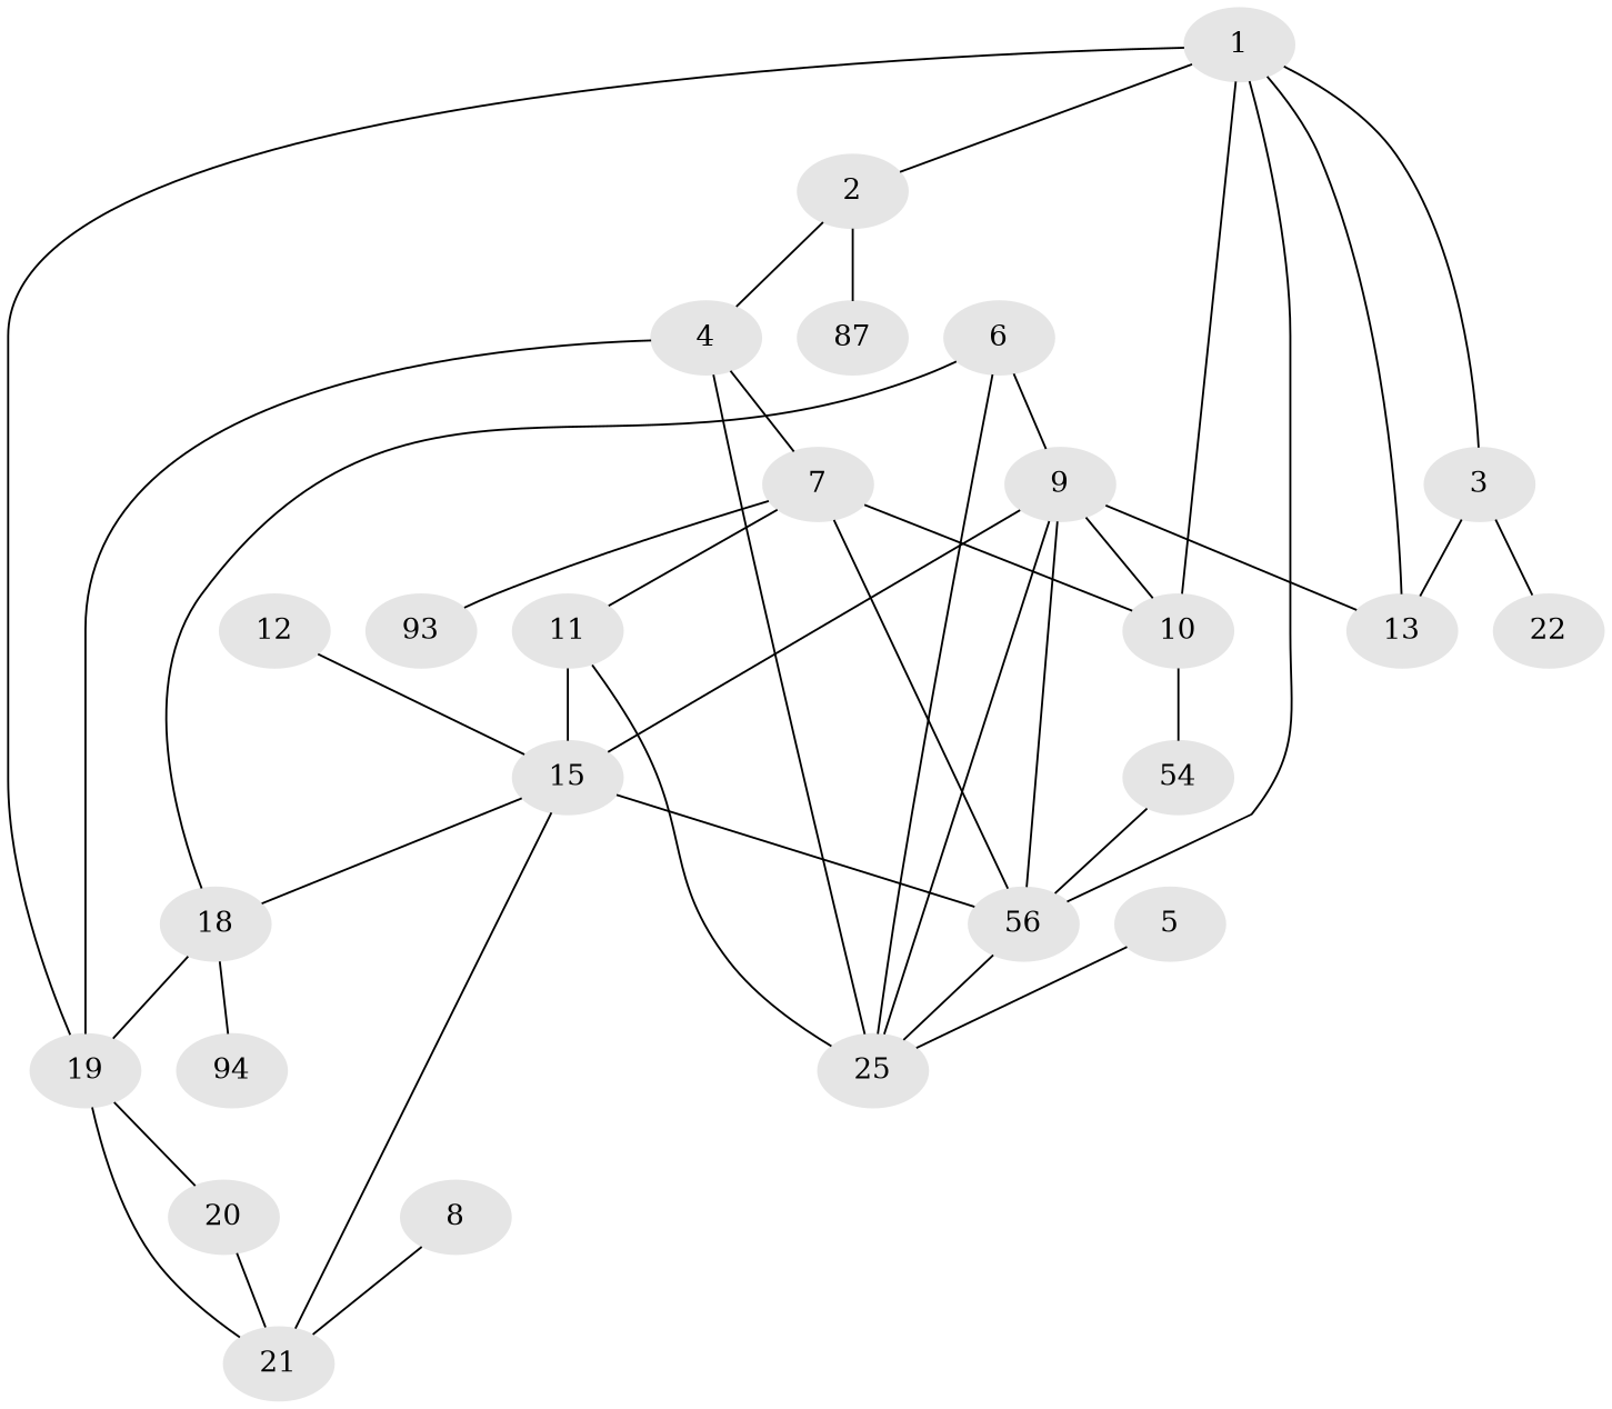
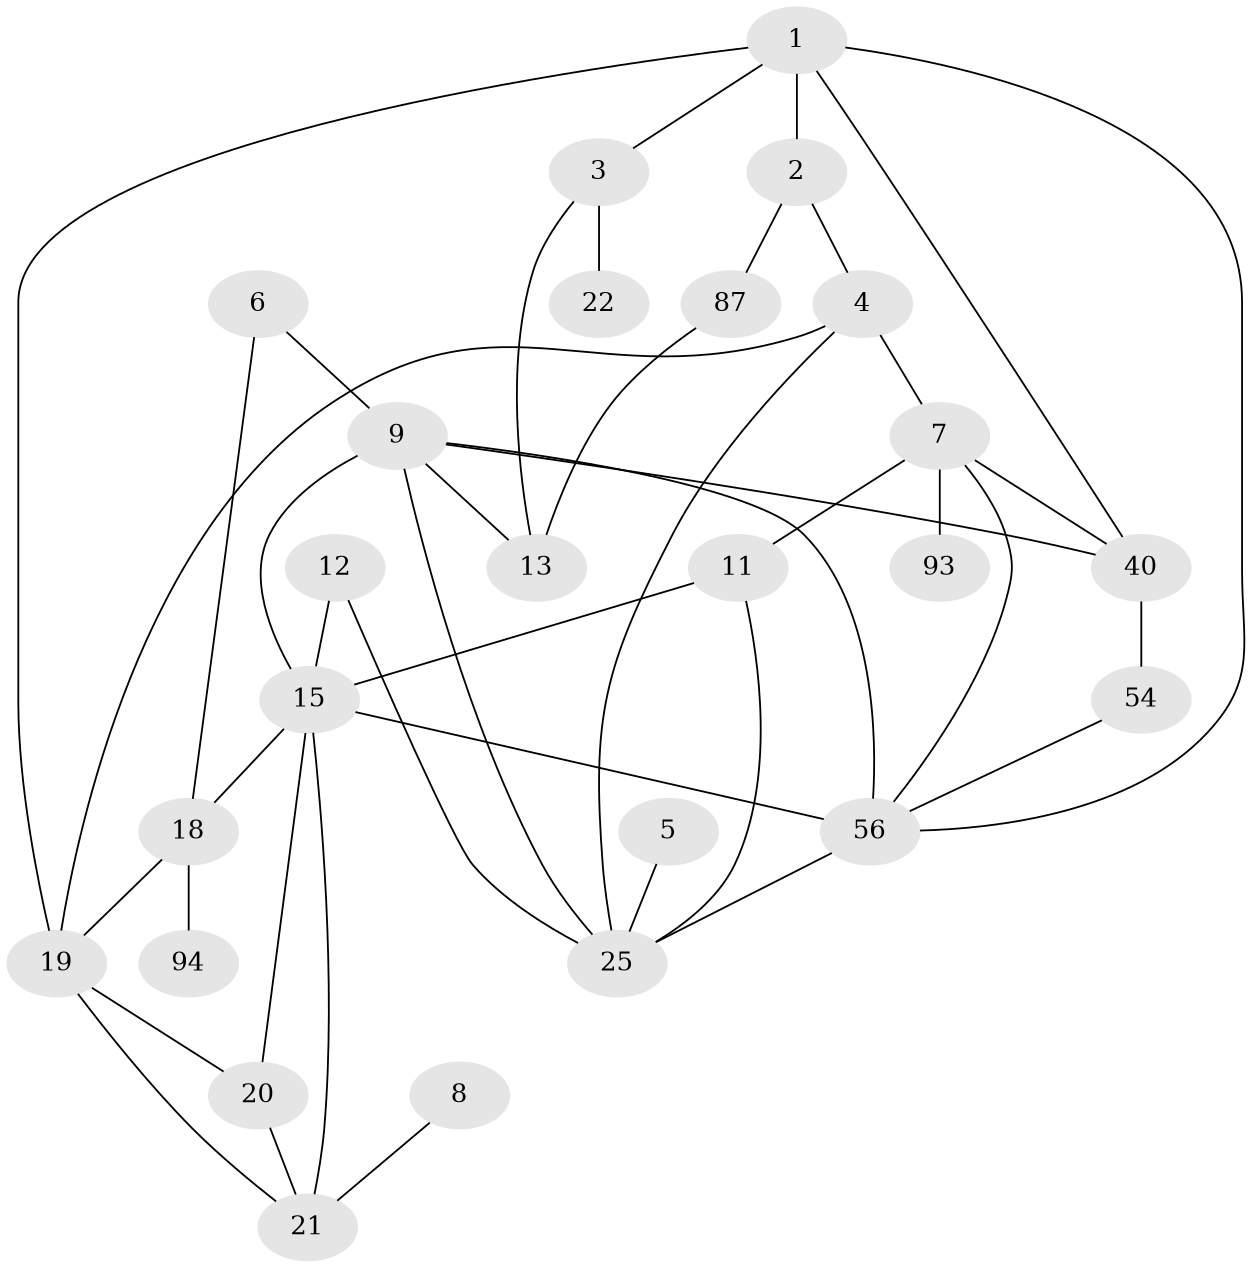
  graph {
    node [color=gray90 style=filled]
    edge [weight=1.0]
    1
    2
    3
-   10
+   10 [label=40]
    13
    n6 [label=56]
    19
    4
    n9 [label=87]
    22
    n11 [label=54]
    25
    18
    n14 [label=94]
    7
    11
    n17 [label=93]
    15
    21
    20
    5
    6
    9
    8
    12
    1 -- 2
    1 -- 3
    1 -- 10
-   1 -- 13
+   n9 -- 13
    1 -- n6
    1 -- 19
    2 -- 4
    2 -- n9
    3 -- 13
    3 -- 22
    10 -- n11
    n6 -- 25
    19 -- 21
    19 -- 20
    4 -- 19
    4 -- 25
    4 -- 7
    n11 -- n6
    18 -- 19
    18 -- n14
    7 -- 10
    7 -- n6
    7 -- 11
    7 -- n17
    11 -- 25
    11 -- 15
    15 -- n6 [weight=2.0]
    15 -- 18
    15 -- 21
+   15 -- 20 [weight=3.0]
    20 -- 21
    5 -- 25
-   6 -- 25
+   12 -- 25
    6 -- 18
    6 -- 9
    9 -- 10
    9 -- 13
    9 -- n6
    9 -- 25
    9 -- 15
    8 -- 21
    12 -- 15
  }
